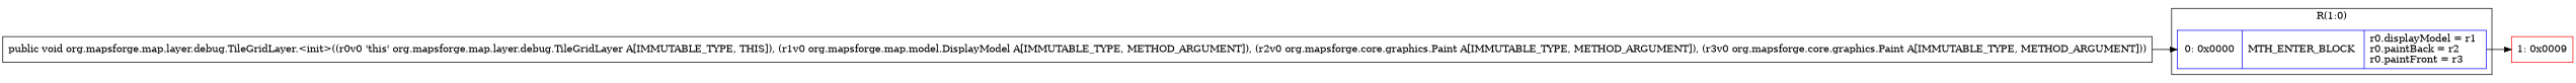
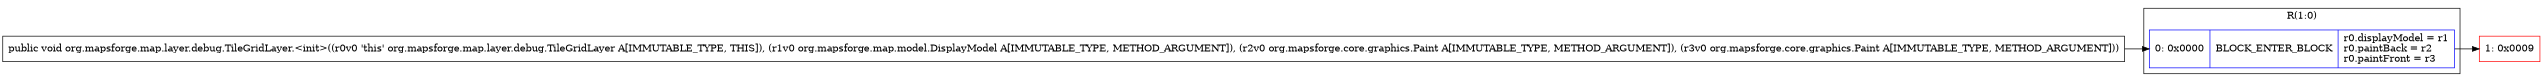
  digraph {
    rankdir=LR
    node [shape=record]
-   n1 [color=blue label="{0\:\ 0x0000|MTH_ENTER_BLOCK\l|r0.displayModel = r1\lr0.paintBack = r2\lr0.paintFront = r3\l}"]
+   n1 [color=blue label="{0\:\ 0x0000|BLOCK_ENTER_BLOCK\l|r0.displayModel = r1\lr0.paintBack = r2\lr0.paintFront = r3\l}"]
    n2 [color=red label="{1\:\ 0x0009}"]
    n3 [label="{public void org.mapsforge.map.layer.debug.TileGridLayer.\<init\>((r0v0 'this' org.mapsforge.map.layer.debug.TileGridLayer A[IMMUTABLE_TYPE, THIS]), (r1v0 org.mapsforge.map.model.DisplayModel A[IMMUTABLE_TYPE, METHOD_ARGUMENT]), (r2v0 org.mapsforge.core.graphics.Paint A[IMMUTABLE_TYPE, METHOD_ARGUMENT]), (r3v0 org.mapsforge.core.graphics.Paint A[IMMUTABLE_TYPE, METHOD_ARGUMENT])) }"]
    subgraph cluster_1 {
      label="R(1:0)"
      n1
    }
    n1 -> n2
    n3 -> n1
  }
